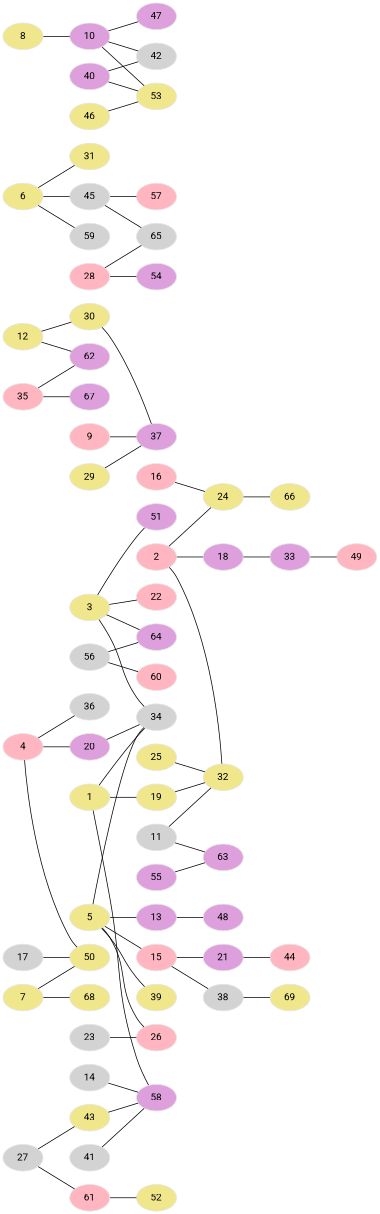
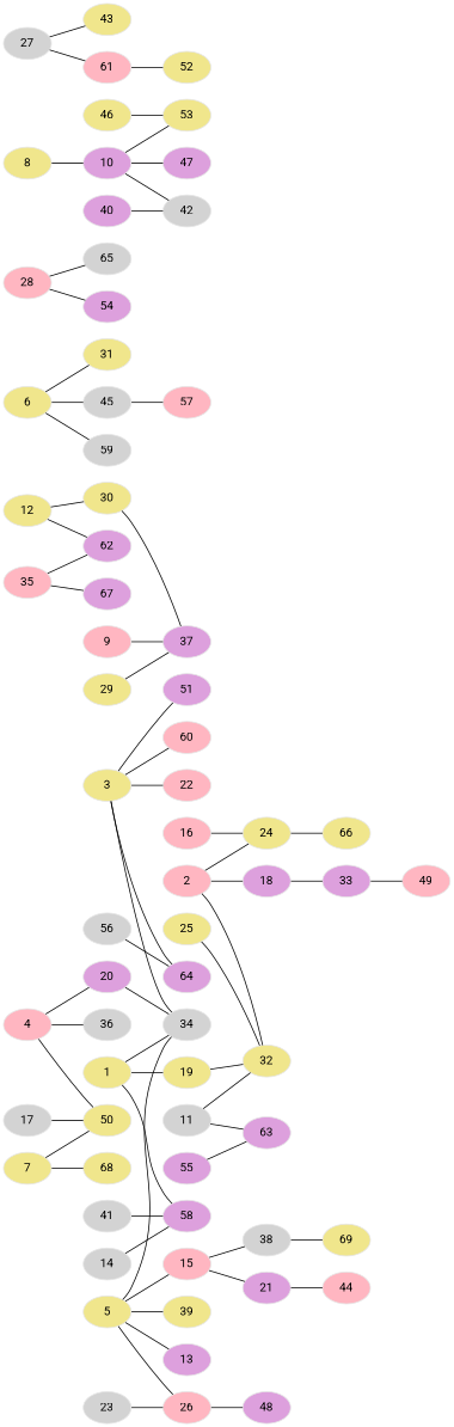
  graph {
    fontname=Roboto
    rankdir=LR
    node [color=gray90 fillcolor=khaki fontname=Roboto style=filled]
    edge [fontname=Roboto weight=1.0]
    1
    19
    34 [fillcolor=lightgrey]
    58 [fillcolor=plum]
    32
    2 [fillcolor=lightpink]
    18 [fillcolor=plum]
    24
    33 [fillcolor=plum]
    66
    3
    22 [fillcolor=lightpink]
    51 [fillcolor=plum]
    60 [fillcolor=lightpink]
    64 [fillcolor=plum]
    4 [fillcolor=lightpink]
    20 [fillcolor=plum]
    36 [fillcolor=lightgrey]
    50
    5
    13 [fillcolor=plum]
    15 [fillcolor=lightpink]
    26 [fillcolor=lightpink]
    39
    21 [fillcolor=plum]
    38 [fillcolor=lightgrey]
    48 [fillcolor=plum]
    37 [fillcolor=plum]
    6
    31
    45 [fillcolor=lightgrey]
    59 [fillcolor=lightgrey]
    30
    65 [fillcolor=lightgrey]
    57 [fillcolor=lightpink]
    7
    68
    10 [fillcolor=plum]
    8
    47 [fillcolor=plum]
    53
    42 [fillcolor=lightgrey]
    9 [fillcolor=lightpink]
    11 [fillcolor=lightgrey]
    63 [fillcolor=plum]
    12
    62 [fillcolor=plum]
    14 [fillcolor=lightgrey]
    44 [fillcolor=lightpink]
    69
    16 [fillcolor=lightpink]
    17 [fillcolor=lightgrey]
    23 [fillcolor=lightgrey]
    49 [fillcolor=lightpink]
    25
    27 [fillcolor=lightgrey]
    43
    61 [fillcolor=lightpink]
    52
    28 [fillcolor=lightpink]
    54 [fillcolor=plum]
    29
    35 [fillcolor=lightpink]
    67 [fillcolor=plum]
    40 [fillcolor=plum]
    41 [fillcolor=lightgrey]
    46
    55 [fillcolor=plum]
    56 [fillcolor=lightgrey]
    1 -- 19
    1 -- 34
    1 -- 58
    19 -- 32
    2 -- 32
    2 -- 18
    2 -- 24
    18 -- 33
    24 -- 66
    33 -- 49
    3 -- 34
    3 -- 22
    3 -- 51
-   56 -- 60
+   3 -- 60
    3 -- 64
    4 -- 20
    4 -- 36
    4 -- 50
    20 -- 34
    5 -- 34
    5 -- 13
    5 -- 15
    5 -- 26
    5 -- 39
    15 -- 21
    15 -- 38
-   13 -- 48
+   26 -- 48
    21 -- 44
    38 -- 69
    6 -- 31
    6 -- 45
    6 -- 59
-   45 -- 65
    45 -- 57
    30 -- 37
    7 -- 50
    7 -- 68
    10 -- 47
    10 -- 53
    10 -- 42
    8 -- 10
    9 -- 37
    11 -- 32
    11 -- 63
    12 -- 30
    12 -- 62
    14 -- 58
    16 -- 24
    17 -- 50
    23 -- 26
    25 -- 32
    27 -- 43
    27 -- 61
-   43 -- 58
    61 -- 52
    28 -- 65
    28 -- 54
    29 -- 37
    35 -- 62
    35 -- 67
-   40 -- 53
    40 -- 42
    41 -- 58
    46 -- 53
    55 -- 63
    56 -- 64
  }
